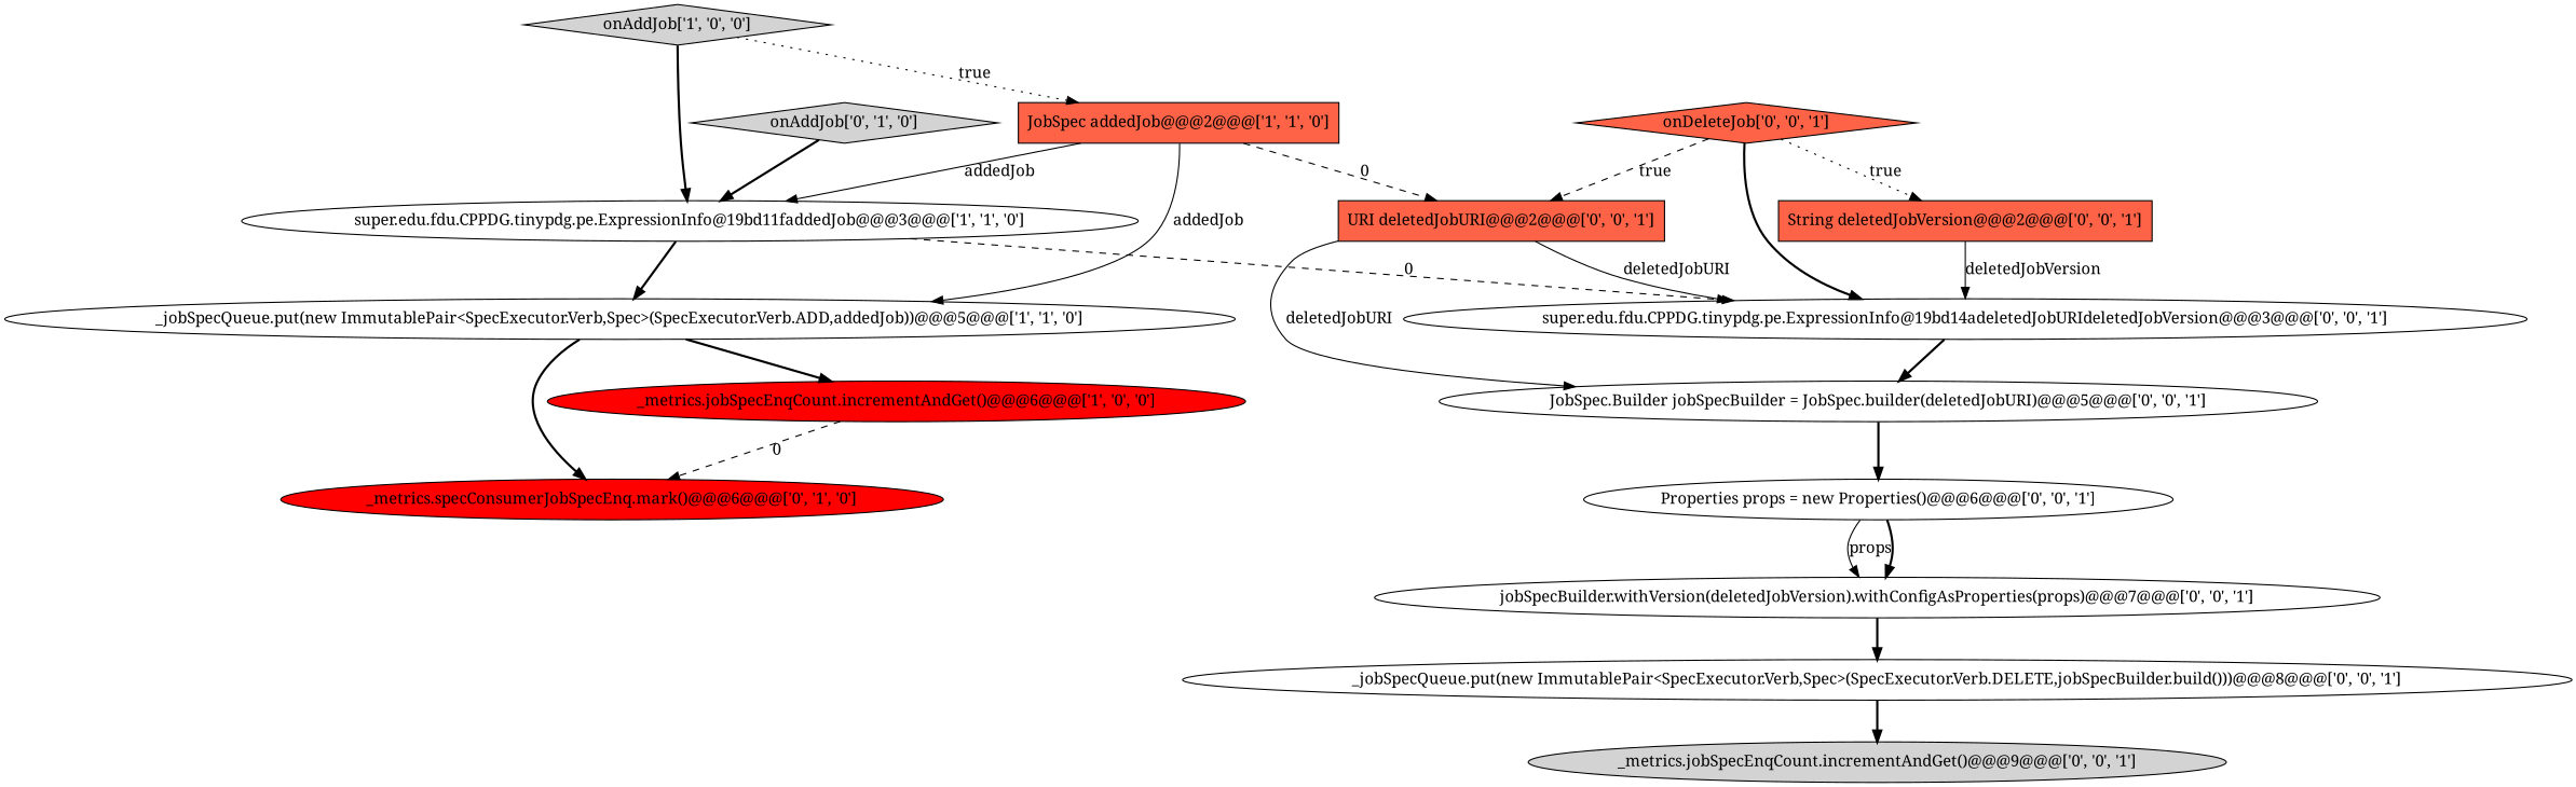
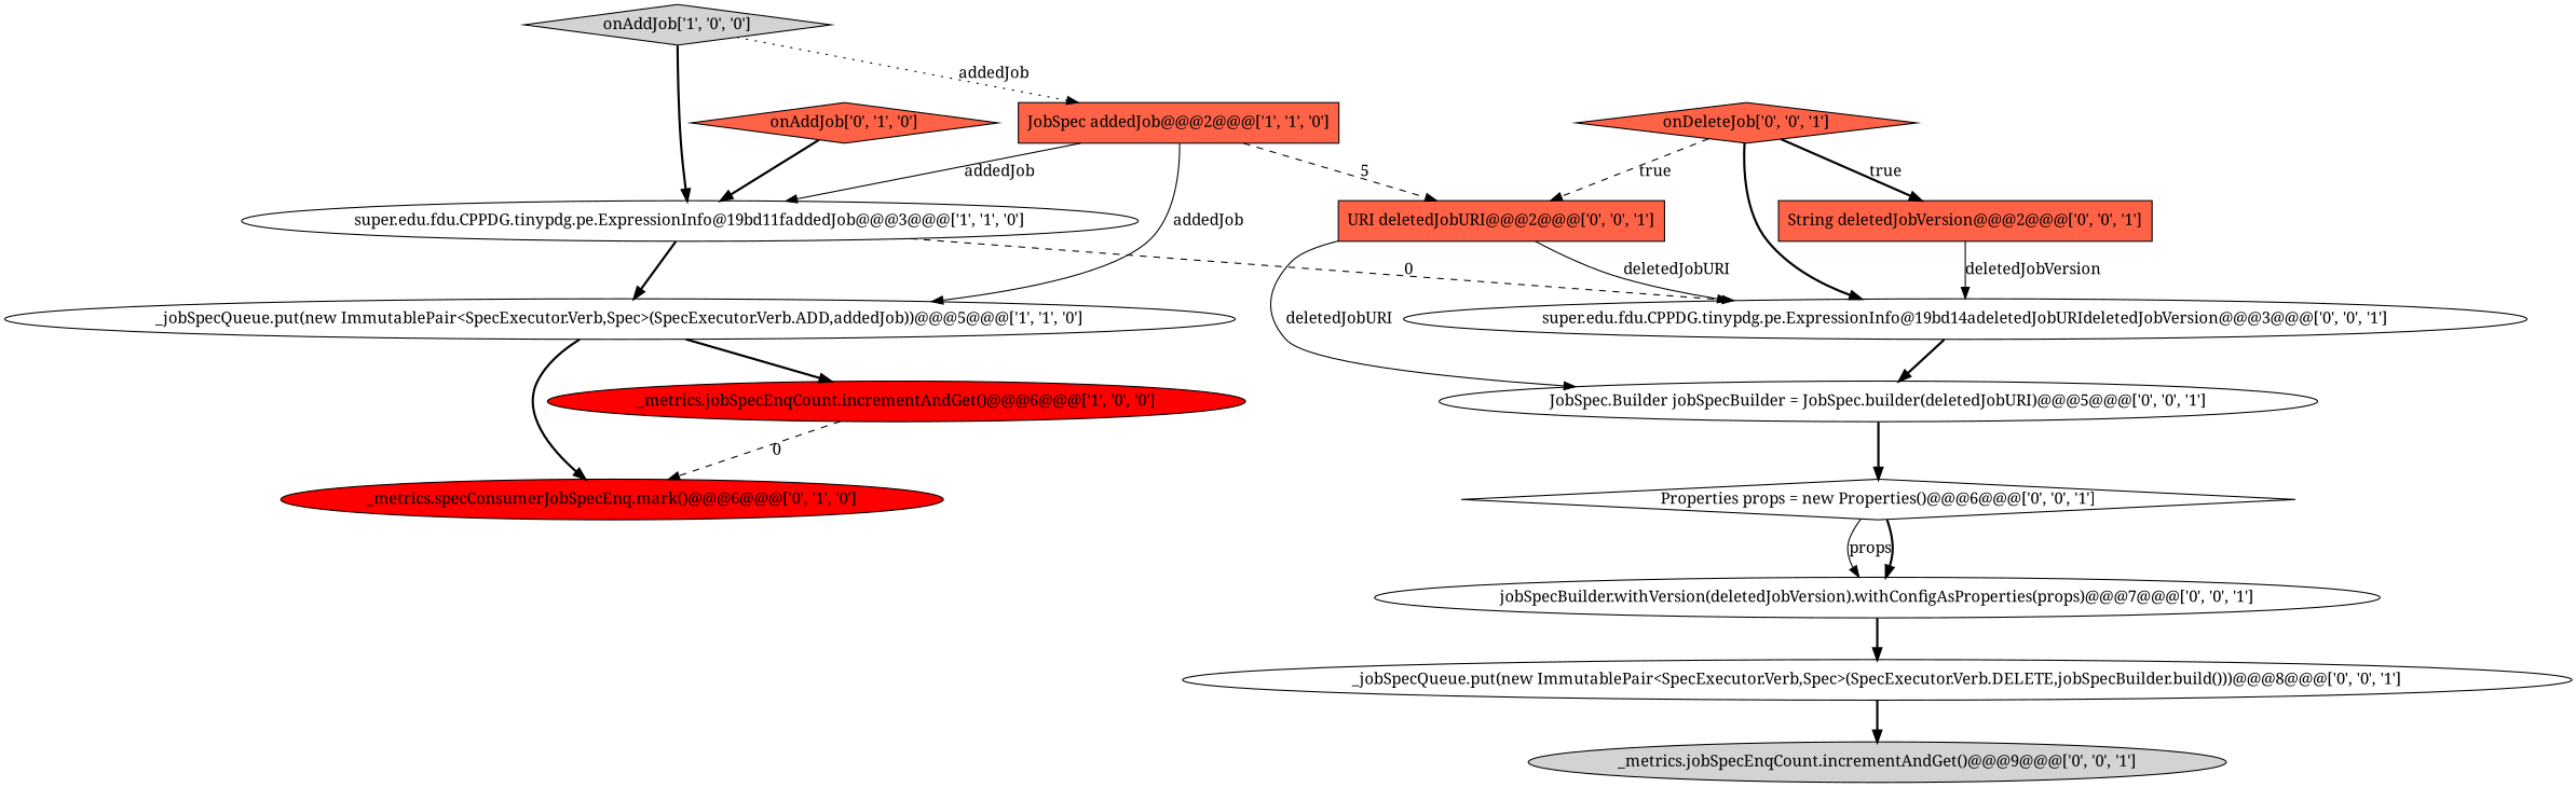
  digraph {
    fontname="Noto Serif"
    node [fillcolor=white fontname="Noto Serif" shape=ellipse style=filled]
    edge [fontname="Noto Serif" style=bold]
    n1 [fillcolor=tomato label="URI deletedJobURI@@@2@@@['0', '0', '1']" shape=box]
    n2 [label="super.edu.fdu.CPPDG.tinypdg.pe.ExpressionInfo@19bd14adeletedJobURIdeletedJobVersion@@@3@@@['0', '0', '1']"]
    n3 [label="JobSpec.Builder jobSpecBuilder = JobSpec.builder(deletedJobURI)@@@5@@@['0', '0', '1']"]
-   n4 [label="Properties props = new Properties()@@@6@@@['0', '0', '1']"]
+   n4 [label="Properties props = new Properties()@@@6@@@['0', '0', '1']" shape=diamond]
    n5 [fillcolor=red label="_metrics.jobSpecEnqCount.incrementAndGet()@@@6@@@['1', '0', '0']"]
    n6 [fillcolor=red label="_metrics.specConsumerJobSpecEnq.mark()@@@6@@@['0', '1', '0']"]
    n7 [fillcolor=lightgray label="onAddJob['1', '0', '0']" shape=diamond]
    n8 [label="super.edu.fdu.CPPDG.tinypdg.pe.ExpressionInfo@19bd11faddedJob@@@3@@@['1', '1', '0']"]
    n9 [fillcolor=tomato label="JobSpec addedJob@@@2@@@['1', '1', '0']" shape=box]
    n10 [label="_jobSpecQueue.put(new ImmutablePair<SpecExecutor.Verb,Spec>(SpecExecutor.Verb.ADD,addedJob))@@@5@@@['1', '1', '0']"]
    n11 [label="jobSpecBuilder.withVersion(deletedJobVersion).withConfigAsProperties(props)@@@7@@@['0', '0', '1']"]
    n12 [label="_jobSpecQueue.put(new ImmutablePair<SpecExecutor.Verb,Spec>(SpecExecutor.Verb.DELETE,jobSpecBuilder.build()))@@@8@@@['0', '0', '1']"]
    n13 [fillcolor=lightgray label="_metrics.jobSpecEnqCount.incrementAndGet()@@@9@@@['0', '0', '1']"]
    n14 [fillcolor=tomato label="onDeleteJob['0', '0', '1']" shape=diamond]
    n15 [fillcolor=tomato label="String deletedJobVersion@@@2@@@['0', '0', '1']" shape=box]
-   n16 [fillcolor=lightgray label="onAddJob['0', '1', '0']" shape=diamond]
+   n16 [fillcolor=tomato label="onAddJob['0', '1', '0']" shape=diamond]
    n1 -> n2 [label=deletedJobURI style=solid]
    n1 -> n3 [label=deletedJobURI style=solid]
    n2 -> n3
    n3 -> n4
    n4 -> n11 [label=props style=solid]
    n4 -> n11
    n5 -> n6 [label=0 style=dashed]
    n7 -> n8
-   n7 -> n9 [label=true style=dotted]
+   n7 -> n9 [label=addedJob style=dotted]
    n8 -> n2 [label=0 style=dashed]
    n8 -> n10
-   n9 -> n1 [label=0 style=dashed]
+   n9 -> n1 [label=5 style=dashed]
    n9 -> n8 [label=addedJob style=solid]
    n9 -> n10 [label=addedJob style=solid]
    n10 -> n5
    n10 -> n6
    n11 -> n12
    n12 -> n13
    n14 -> n1 [label=true style=dashed]
    n14 -> n2
-   n14 -> n15 [label=true style=dotted]
+   n14 -> n15 [label=true]
    n15 -> n2 [label=deletedJobVersion style=solid]
    n16 -> n8
  }
